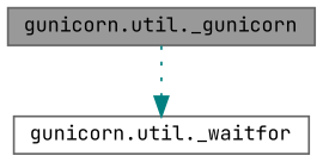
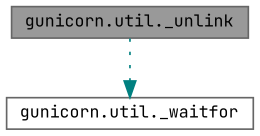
  digraph {
    rankdir=TB
    fontname="JetBrains Mono"
    node [fontname="JetBrains Mono" fontsize=10 shape=box style=filled]
-   n1 [color=gray40 fillcolor=grey60 fontcolor=black height=0.2 label="gunicorn.util._gunicorn" width=0.4]
+   n1 [color=gray40 fillcolor=grey60 fontcolor=black height=0.2 label="gunicorn.util._unlink" width=0.4]
    n2 [color=grey40 fillcolor=white height=0.2 label="gunicorn.util._waitfor" width=0.4]
    n1 -> n2 [color=teal fontname="JetBrains Mono" fontsize=10 labelfontname=Helvetica labelfontsize=10 style=dotted]
  }
